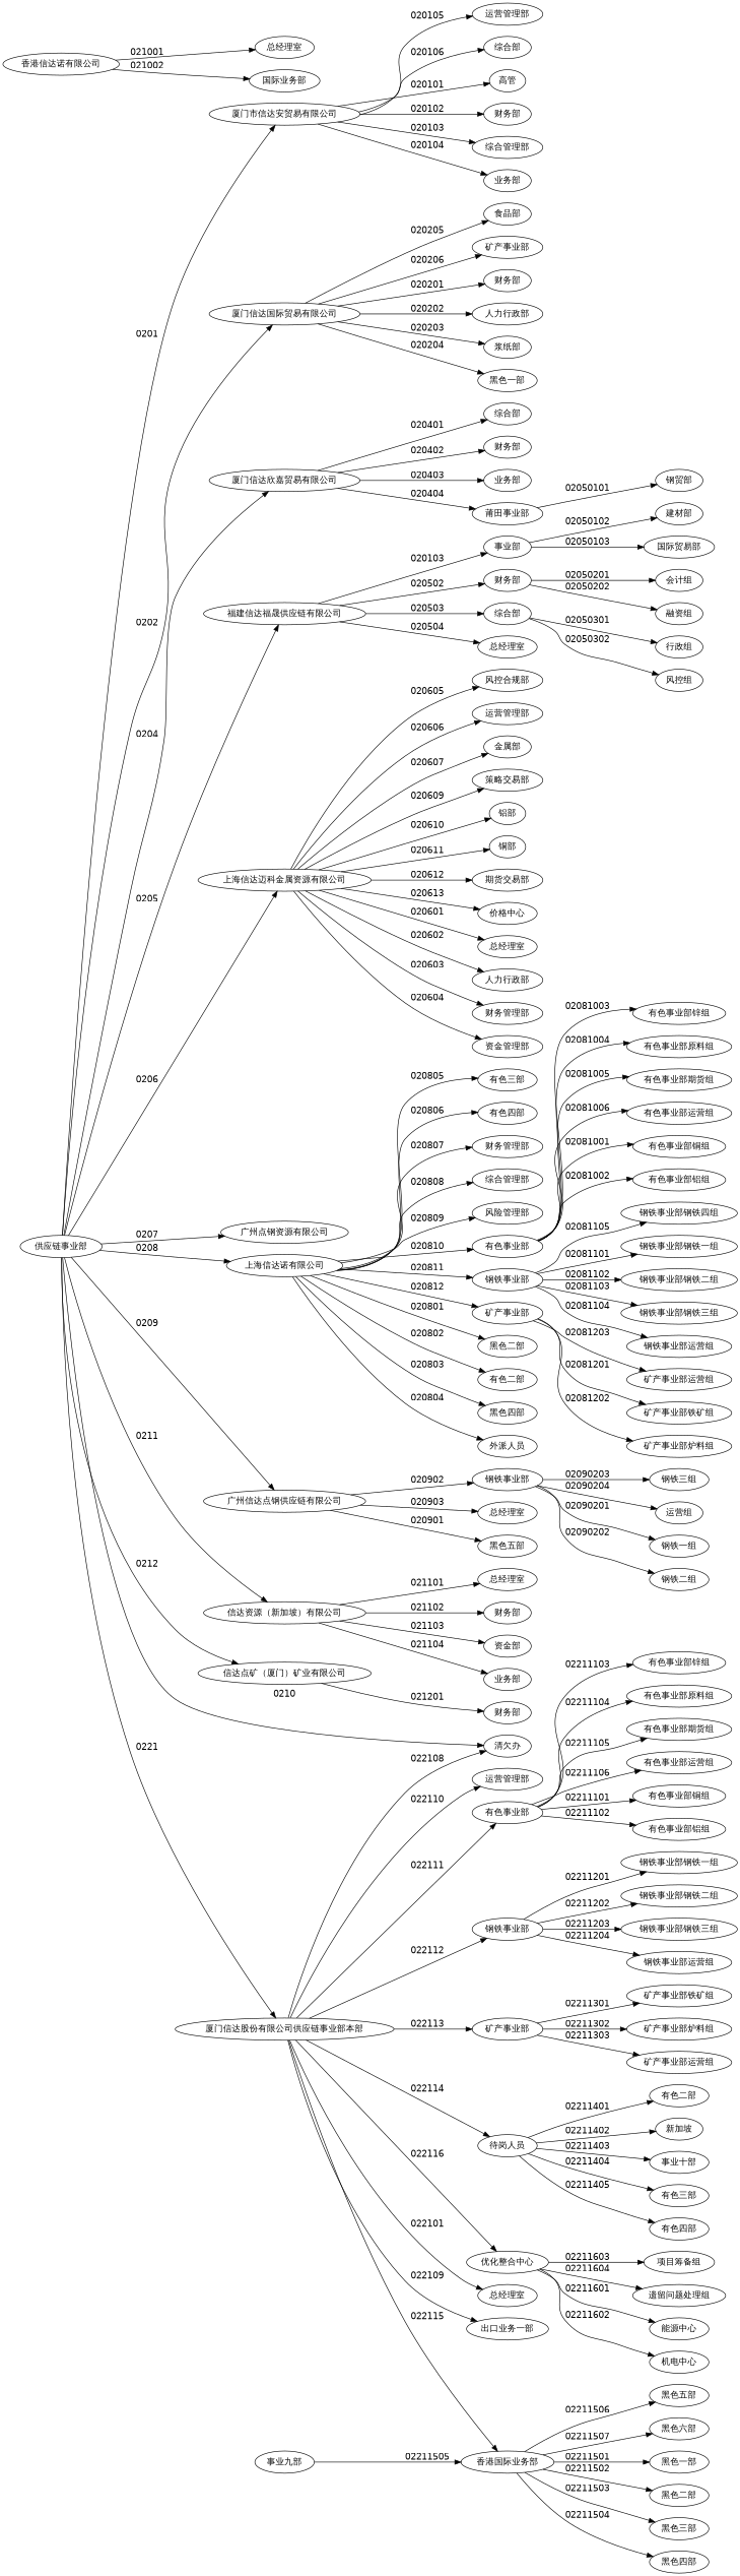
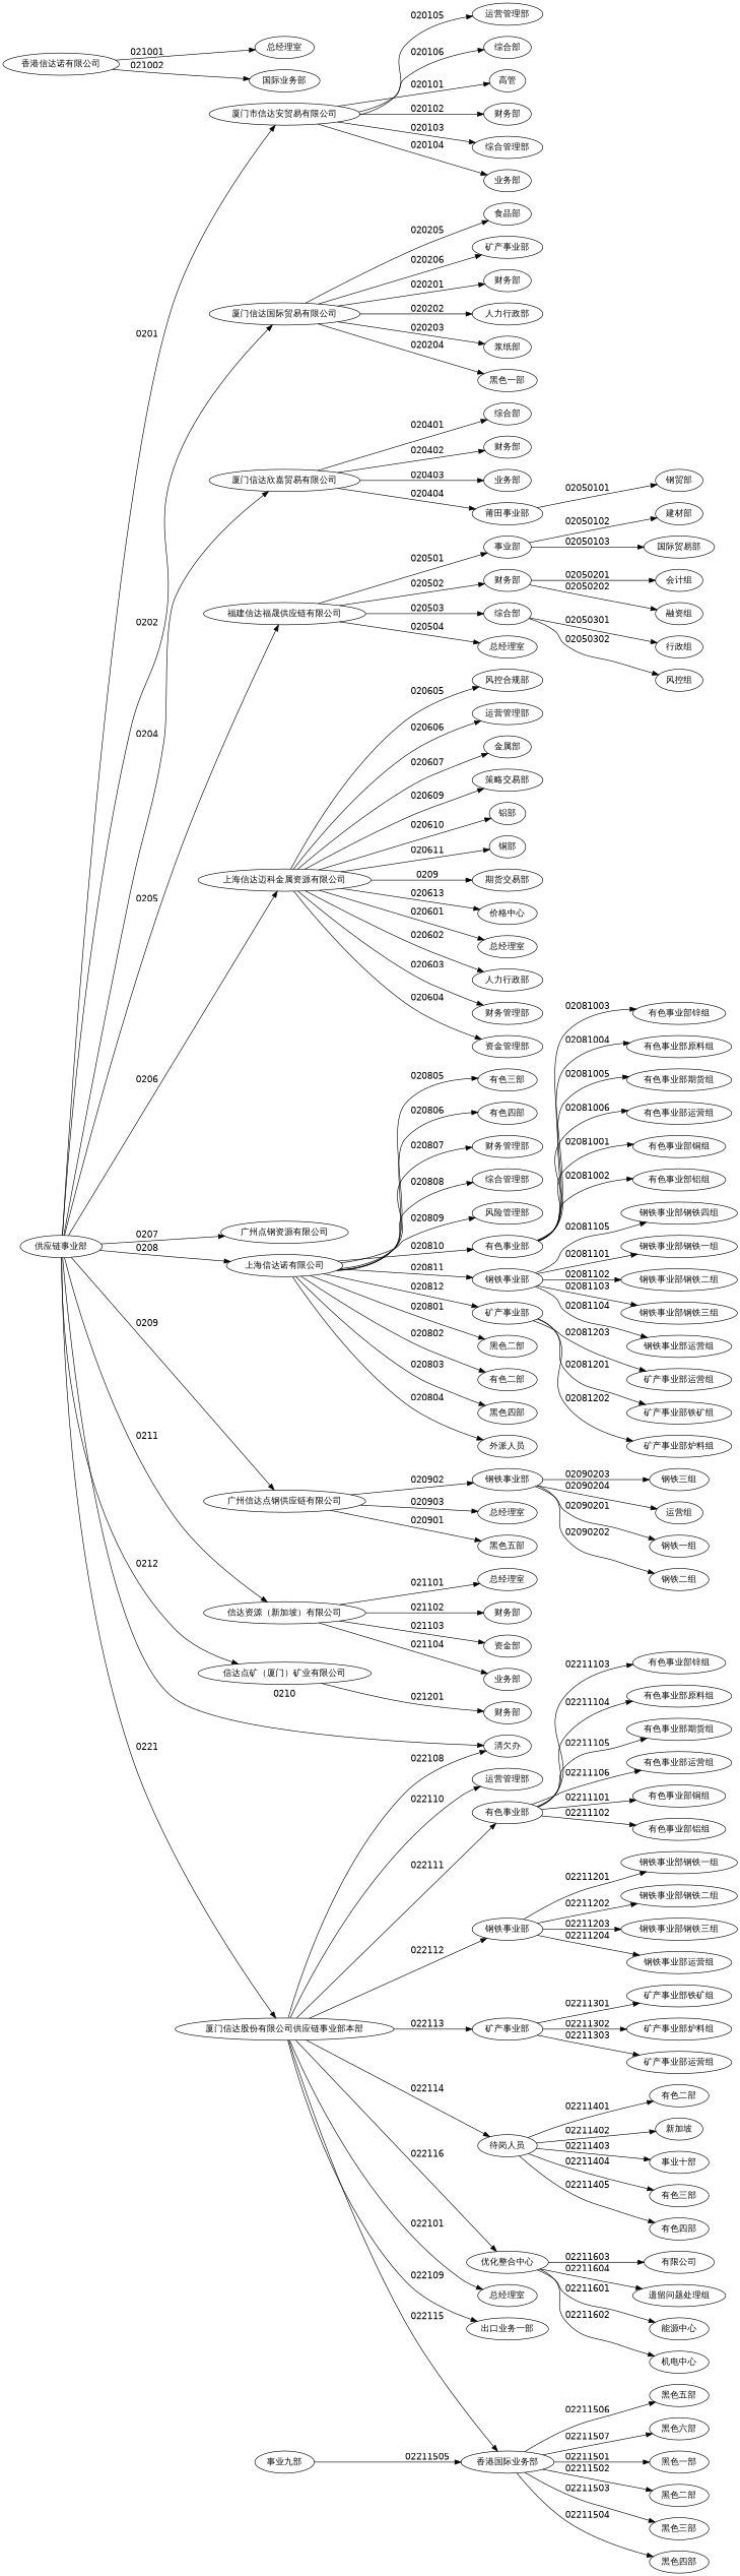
  digraph {
    fontname="DejaVu Sans"
    rankdir=LR
    node [fontname="DejaVu Sans"]
    edge [fontname="DejaVu Sans"]
    n1 [label="供应链事业部"]
    n2 [label="厦门市信达安贸易有限公司"]
    n3 [label="厦门信达国际贸易有限公司"]
    n4 [label="厦门信达欣嘉贸易有限公司"]
    n5 [label="福建信达福晟供应链有限公司"]
    n6 [label="上海信达迈科金属资源有限公司"]
    n7 [label="广州点钢资源有限公司"]
    n8 [label="上海信达诺有限公司"]
    n9 [label="广州信达点钢供应链有限公司"]
    n10 [label="信达资源（新加坡）有限公司"]
    n11 [label="信达点矿（厦门）矿业有限公司"]
    n12 [label="厦门信达股份有限公司供应链事业部本部"]
    n13 [label="清欠办"]
    n14 [label="高管"]
    n15 [label="财务部"]
    n16 [label="综合管理部"]
    n17 [label="业务部"]
    n18 [label="运营管理部"]
    n19 [label="综合部"]
    n20 [label="财务部"]
    n21 [label="人力行政部"]
    n22 [label="浆纸部"]
    n23 [label="黑色一部"]
    n24 [label="食品部"]
    n25 [label="矿产事业部"]
    n26 [label="综合部"]
    n27 [label="财务部"]
    n28 [label="业务部"]
    n29 [label="莆田事业部"]
    n30 [label="事业部"]
    n31 [label="财务部"]
    n32 [label="综合部"]
    n33 [label="总经理室"]
    n34 [label="总经理室"]
    n35 [label="人力行政部"]
    n36 [label="财务管理部"]
    n37 [label="资金管理部"]
    n38 [label="风控合规部"]
    n39 [label="运营管理部"]
    n40 [label="金属部"]
    n41 [label="策略交易部"]
    n42 [label="铝部"]
    n43 [label="铜部"]
    n44 [label="期货交易部"]
    n45 [label="价格中心"]
    n46 [label="黑色二部"]
    n47 [label="有色二部"]
    n48 [label="黑色四部"]
    n49 [label="外派人员"]
    n50 [label="有色三部"]
    n51 [label="有色四部"]
    n52 [label="财务管理部"]
    n53 [label="综合管理部"]
    n54 [label="风险管理部"]
    n55 [label="有色事业部"]
    n56 [label="钢铁事业部"]
    n57 [label="矿产事业部"]
    n58 [label="黑色五部"]
    n59 [label="钢铁事业部"]
    n60 [label="总经理室"]
    n61 [label="香港信达诺有限公司"]
    n62 [label="总经理室"]
    n63 [label="国际业务部"]
    n64 [label="总经理室"]
    n65 [label="财务部"]
    n66 [label="资金部"]
    n67 [label="业务部"]
    n68 [label="财务部"]
    n69 [label="总经理室"]
    n70 [label="出口业务一部"]
    n71 [label="运营管理部"]
    n72 [label="有色事业部"]
    n73 [label="钢铁事业部"]
    n74 [label="矿产事业部"]
    n75 [label="待岗人员"]
    n76 [label="香港国际业务部"]
    n77 [label="优化整合中心"]
    n78 [label="钢贸部"]
    n79 [label="建材部"]
    n80 [label="国际贸易部"]
    n81 [label="会计组"]
    n82 [label="融资组"]
    n83 [label="行政组"]
    n84 [label="风控组"]
    n85 [label="有色事业部铜组"]
    n86 [label="有色事业部铝组"]
    n87 [label="有色事业部锌组"]
    n88 [label="有色事业部原料组"]
    n89 [label="有色事业部期货组"]
    n90 [label="有色事业部运营组"]
    n91 [label="钢铁事业部钢铁一组"]
    n92 [label="钢铁事业部钢铁二组"]
    n93 [label="钢铁事业部钢铁三组"]
    n94 [label="钢铁事业部运营组"]
    n95 [label="钢铁事业部钢铁四组"]
    n96 [label="矿产事业部铁矿组"]
    n97 [label="矿产事业部炉料组"]
    n98 [label="矿产事业部运营组"]
    n99 [label="钢铁一组"]
    n100 [label="钢铁二组"]
    n101 [label="钢铁三组"]
    n102 [label="运营组"]
    n103 [label="有色事业部铜组"]
    n104 [label="有色事业部铝组"]
    n105 [label="有色事业部锌组"]
    n106 [label="有色事业部原料组"]
    n107 [label="有色事业部期货组"]
    n108 [label="有色事业部运营组"]
    n109 [label="钢铁事业部钢铁一组"]
    n110 [label="钢铁事业部钢铁二组"]
    n111 [label="钢铁事业部钢铁三组"]
    n112 [label="钢铁事业部运营组"]
    n113 [label="矿产事业部铁矿组"]
    n114 [label="矿产事业部炉料组"]
    n115 [label="矿产事业部运营组"]
    n116 [label="有色二部"]
    n117 [label="新加坡"]
    n118 [label="事业十部"]
    n119 [label="有色三部"]
    n120 [label="有色四部"]
    n121 [label="黑色一部"]
    n122 [label="黑色二部"]
    n123 [label="黑色三部"]
    n124 [label="黑色四部"]
    n125 [label="黑色五部"]
    n126 [label="黑色六部"]
    n127 [label="能源中心"]
    n128 [label="机电中心"]
-   n129 [label="项目筹备组"]
+   n129 [label="有限公司"]
    n130 [label="遗留问题处理组"]
    n131 [label="事业九部"]
    n1 -> n2 [label=0201]
    n1 -> n3 [label=0202]
    n1 -> n4 [label=0204]
    n1 -> n5 [label=0205]
    n1 -> n6 [label=0206]
    n1 -> n7 [label=0207]
    n1 -> n8 [label=0208]
    n1 -> n9 [label=0209]
    n1 -> n10 [label=0211]
    n1 -> n11 [label=0212]
    n1 -> n12 [label=0221]
    n1 -> n13 [label=0210]
    n2 -> n14 [label=020101]
    n2 -> n15 [label=020102]
    n2 -> n16 [label=020103]
    n2 -> n17 [label=020104]
    n2 -> n18 [label=020105]
    n2 -> n19 [label=020106]
    n3 -> n20 [label=020201]
    n3 -> n21 [label=020202]
    n3 -> n22 [label=020203]
    n3 -> n23 [label=020204]
    n3 -> n24 [label=020205]
    n3 -> n25 [label=020206]
    n4 -> n26 [label=020401]
    n4 -> n27 [label=020402]
    n4 -> n28 [label=020403]
    n4 -> n29 [label=020404]
-   n5 -> n30 [label=020103]
+   n5 -> n30 [label=020501]
    n5 -> n31 [label=020502]
    n5 -> n32 [label=020503]
    n5 -> n33 [label=020504]
    n6 -> n34 [label=020601]
    n6 -> n35 [label=020602]
    n6 -> n36 [label=020603]
    n6 -> n37 [label=020604]
    n6 -> n38 [label=020605]
    n6 -> n39 [label=020606]
    n6 -> n40 [label=020607]
    n6 -> n41 [label=020609]
    n6 -> n42 [label=020610]
    n6 -> n43 [label=020611]
-   n6 -> n44 [label=020612]
+   n6 -> n44 [label=0209]
    n6 -> n45 [label=020613]
    n8 -> n46 [label=020801]
    n8 -> n47 [label=020802]
    n8 -> n48 [label=020803]
    n8 -> n49 [label=020804]
    n8 -> n50 [label=020805]
    n8 -> n51 [label=020806]
    n8 -> n52 [label=020807]
    n8 -> n53 [label=020808]
    n8 -> n54 [label=020809]
    n8 -> n55 [label=020810]
    n8 -> n56 [label=020811]
    n8 -> n57 [label=020812]
    n9 -> n58 [label=020901]
    n9 -> n59 [label=020902]
    n9 -> n60 [label=020903]
    n10 -> n64 [label=021101]
    n10 -> n65 [label=021102]
    n10 -> n66 [label=021103]
    n10 -> n67 [label=021104]
    n11 -> n68 [label=021201]
    n12 -> n13 [label=022108]
    n12 -> n69 [label=022101]
    n12 -> n70 [label=022109]
    n12 -> n71 [label=022110]
    n12 -> n72 [label=022111]
    n12 -> n73 [label=022112]
    n12 -> n74 [label=022113]
    n12 -> n75 [label=022114]
    n12 -> n76 [label=022115]
    n12 -> n77 [label=022116]
    n29 -> n78 [label=02050101]
    n30 -> n79 [label=02050102]
    n30 -> n80 [label=02050103]
    n31 -> n81 [label=02050201]
    n31 -> n82 [label=02050202]
    n32 -> n83 [label=02050301]
    n32 -> n84 [label=02050302]
    n55 -> n85 [label=02081001]
    n55 -> n86 [label=02081002]
    n55 -> n87 [label=02081003]
    n55 -> n88 [label=02081004]
    n55 -> n89 [label=02081005]
    n55 -> n90 [label=02081006]
    n56 -> n91 [label=02081101]
    n56 -> n92 [label=02081102]
    n56 -> n93 [label=02081103]
    n56 -> n94 [label=02081104]
    n56 -> n95 [label=02081105]
    n57 -> n96 [label=02081201]
    n57 -> n97 [label=02081202]
    n57 -> n98 [label=02081203]
    n59 -> n99 [label=02090201]
    n59 -> n100 [label=02090202]
    n59 -> n101 [label=02090203]
    n59 -> n102 [label=02090204]
    n61 -> n62 [label=021001]
    n61 -> n63 [label=021002]
    n72 -> n103 [label=02211101]
    n72 -> n104 [label=02211102]
    n72 -> n105 [label=02211103]
    n72 -> n106 [label=02211104]
    n72 -> n107 [label=02211105]
    n72 -> n108 [label=02211106]
    n73 -> n109 [label=02211201]
    n73 -> n110 [label=02211202]
    n73 -> n111 [label=02211203]
    n73 -> n112 [label=02211204]
    n74 -> n113 [label=02211301]
    n74 -> n114 [label=02211302]
    n74 -> n115 [label=02211303]
    n75 -> n116 [label=02211401]
    n75 -> n117 [label=02211402]
    n75 -> n118 [label=02211403]
    n75 -> n119 [label=02211404]
    n75 -> n120 [label=02211405]
    n76 -> n121 [label=02211501]
    n76 -> n122 [label=02211502]
    n76 -> n123 [label=02211503]
    n76 -> n124 [label=02211504]
    n76 -> n125 [label=02211506]
    n76 -> n126 [label=02211507]
    n77 -> n127 [label=02211601]
    n77 -> n128 [label=02211602]
    n77 -> n129 [label=02211603]
    n77 -> n130 [label=02211604]
    n131 -> n76 [label=02211505]
  }
